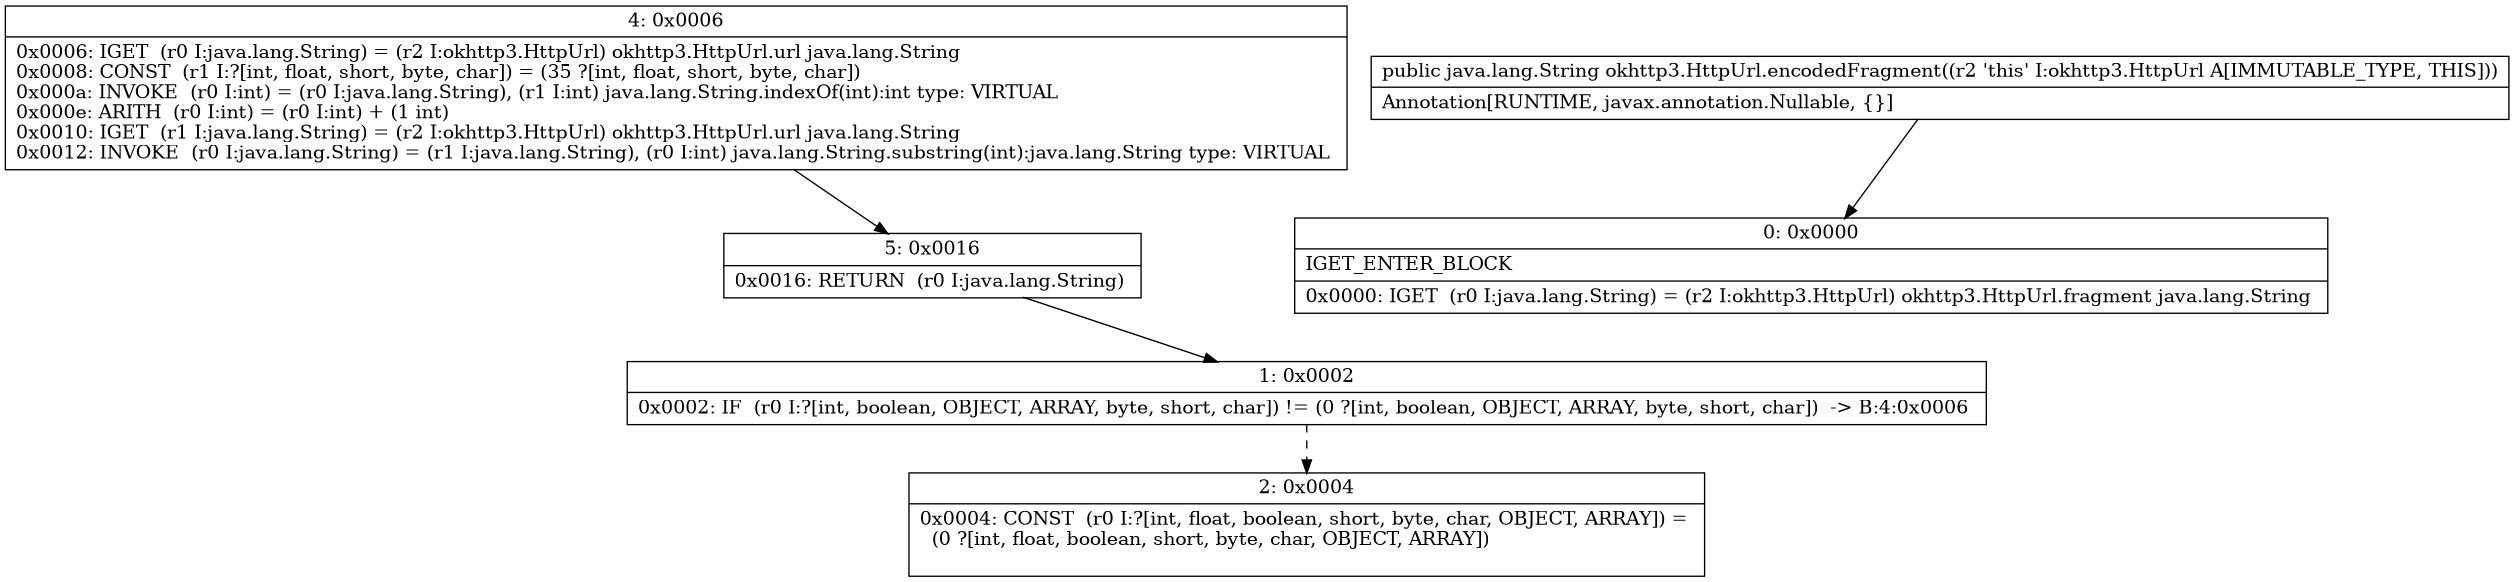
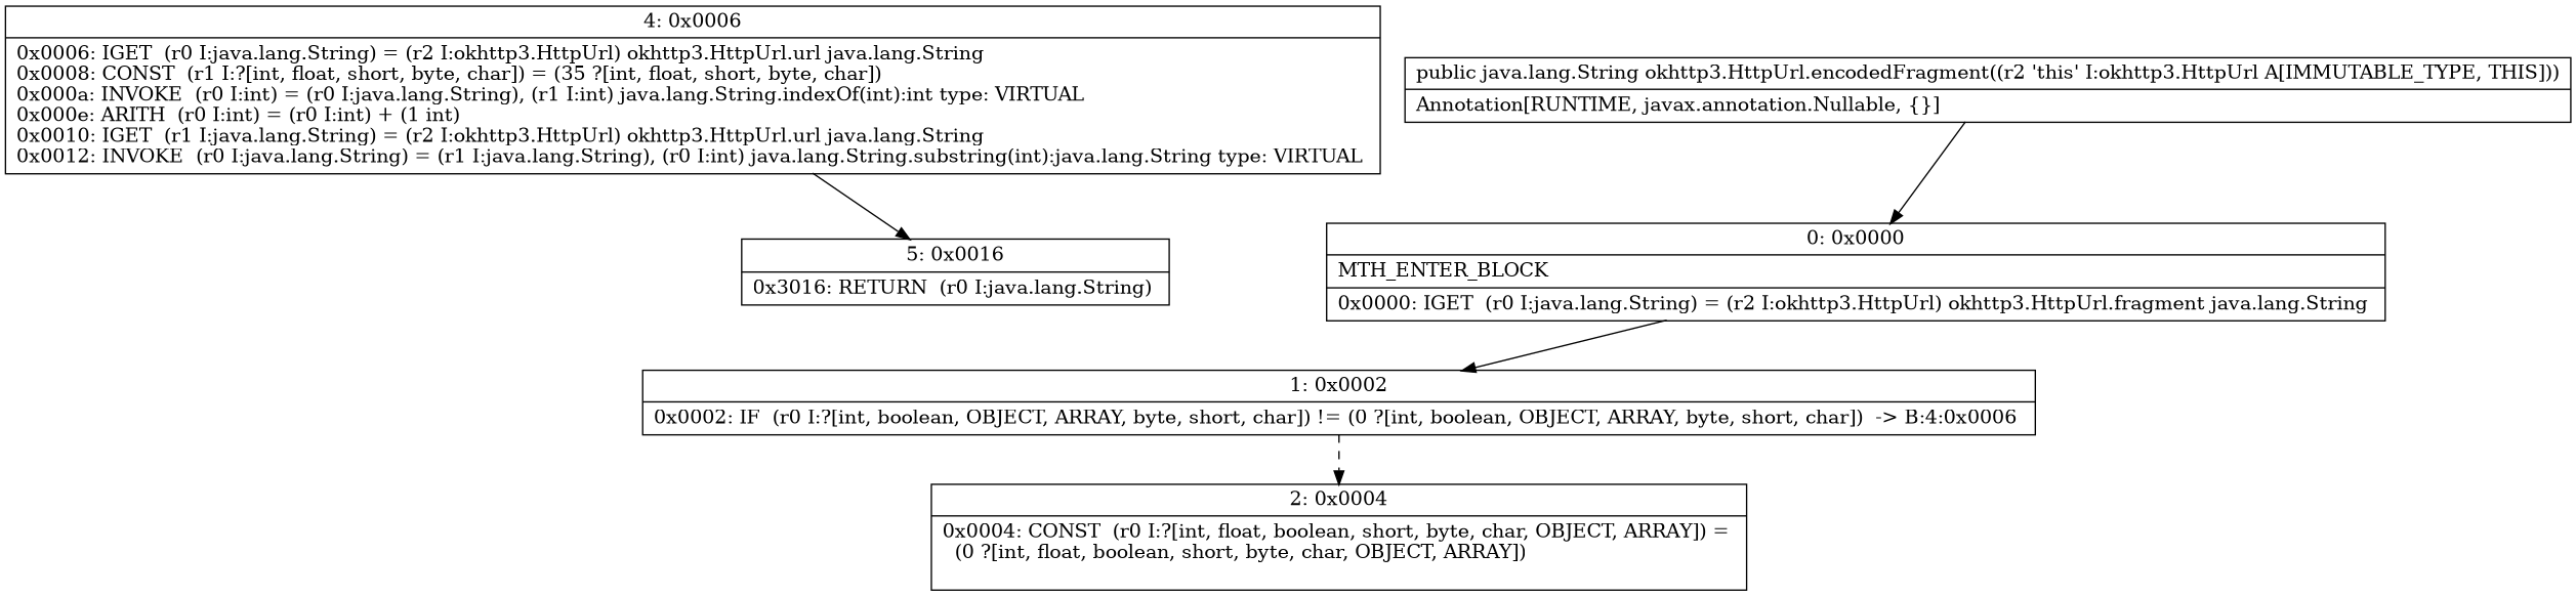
  digraph {
    node [shape=record]
-   n1 [label="{0\:\ 0x0000|IGET_ENTER_BLOCK\l|0x0000: IGET  (r0 I:java.lang.String) = (r2 I:okhttp3.HttpUrl) okhttp3.HttpUrl.fragment java.lang.String \l}"]
+   n1 [label="{0\:\ 0x0000|MTH_ENTER_BLOCK\l|0x0000: IGET  (r0 I:java.lang.String) = (r2 I:okhttp3.HttpUrl) okhttp3.HttpUrl.fragment java.lang.String \l}"]
    n2 [label="{1\:\ 0x0002|0x0002: IF  (r0 I:?[int, boolean, OBJECT, ARRAY, byte, short, char]) != (0 ?[int, boolean, OBJECT, ARRAY, byte, short, char])  \-\> B:4:0x0006 \l}"]
    n3 [label="{2\:\ 0x0004|0x0004: CONST  (r0 I:?[int, float, boolean, short, byte, char, OBJECT, ARRAY]) = \l  (0 ?[int, float, boolean, short, byte, char, OBJECT, ARRAY])\l \l}"]
    n4 [label="{4\:\ 0x0006|0x0006: IGET  (r0 I:java.lang.String) = (r2 I:okhttp3.HttpUrl) okhttp3.HttpUrl.url java.lang.String \l0x0008: CONST  (r1 I:?[int, float, short, byte, char]) = (35 ?[int, float, short, byte, char]) \l0x000a: INVOKE  (r0 I:int) = (r0 I:java.lang.String), (r1 I:int) java.lang.String.indexOf(int):int type: VIRTUAL \l0x000e: ARITH  (r0 I:int) = (r0 I:int) + (1 int) \l0x0010: IGET  (r1 I:java.lang.String) = (r2 I:okhttp3.HttpUrl) okhttp3.HttpUrl.url java.lang.String \l0x0012: INVOKE  (r0 I:java.lang.String) = (r1 I:java.lang.String), (r0 I:int) java.lang.String.substring(int):java.lang.String type: VIRTUAL \l}"]
-   n5 [label="{5\:\ 0x0016|0x0016: RETURN  (r0 I:java.lang.String) \l}"]
+   n5 [label="{5\:\ 0x0016|0x3016: RETURN  (r0 I:java.lang.String) \l}"]
    n6 [label="{public java.lang.String okhttp3.HttpUrl.encodedFragment((r2 'this' I:okhttp3.HttpUrl A[IMMUTABLE_TYPE, THIS]))  | Annotation[RUNTIME, javax.annotation.Nullable, \{\}]\l}"]
-   n5 -> n2
+   n1 -> n2
    n2 -> n3 [style=dashed]
    n4 -> n5
    n6 -> n1
  }
